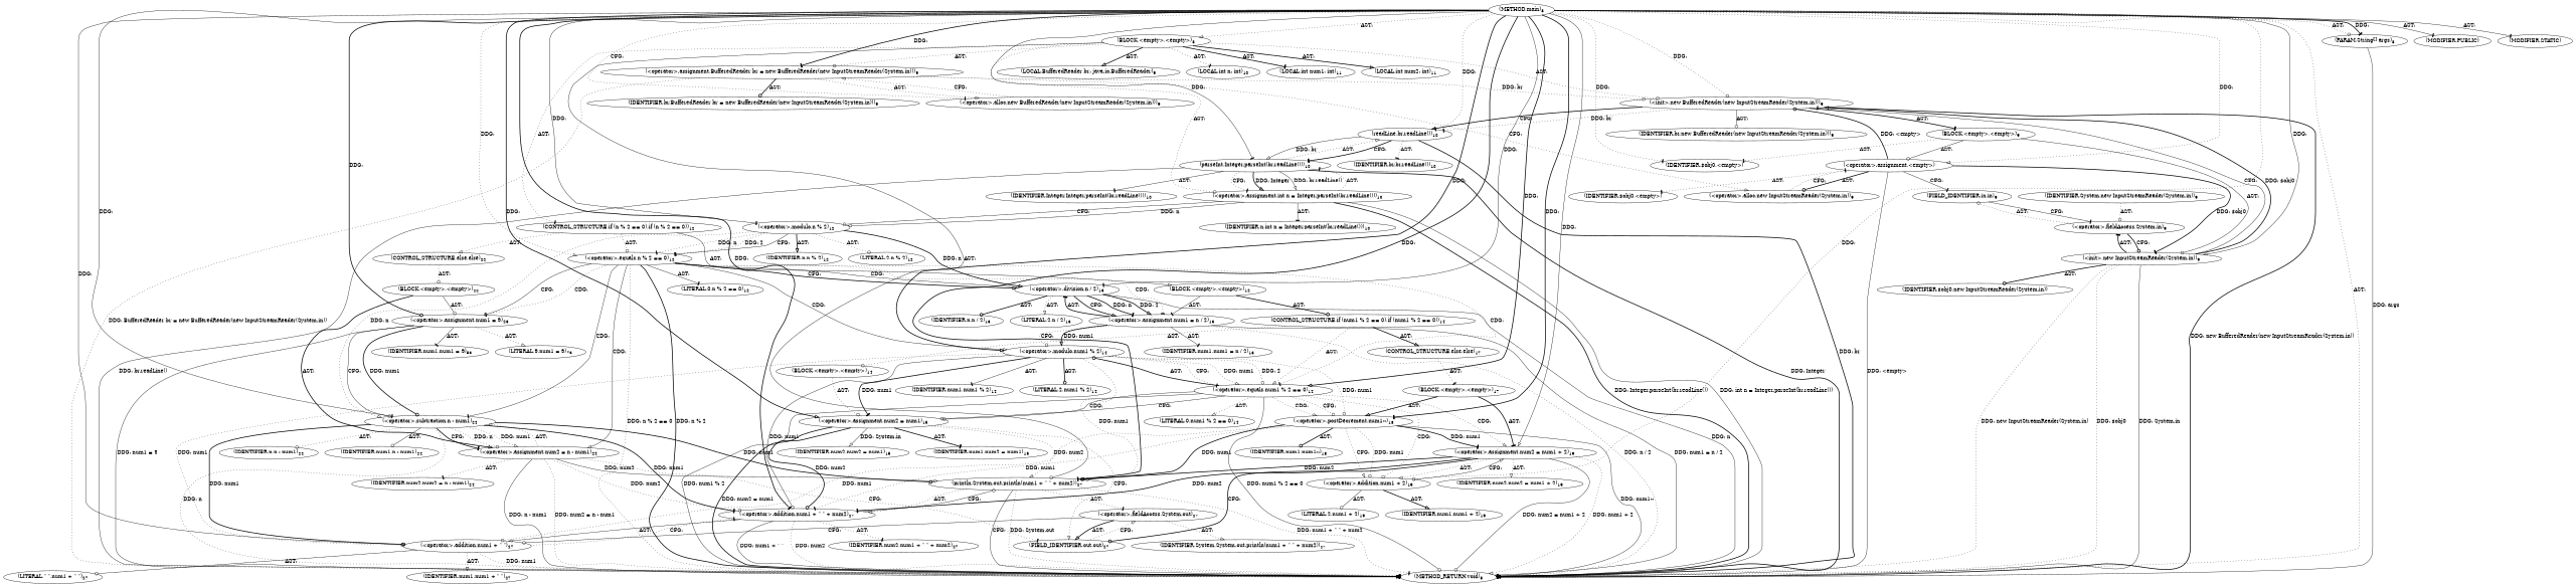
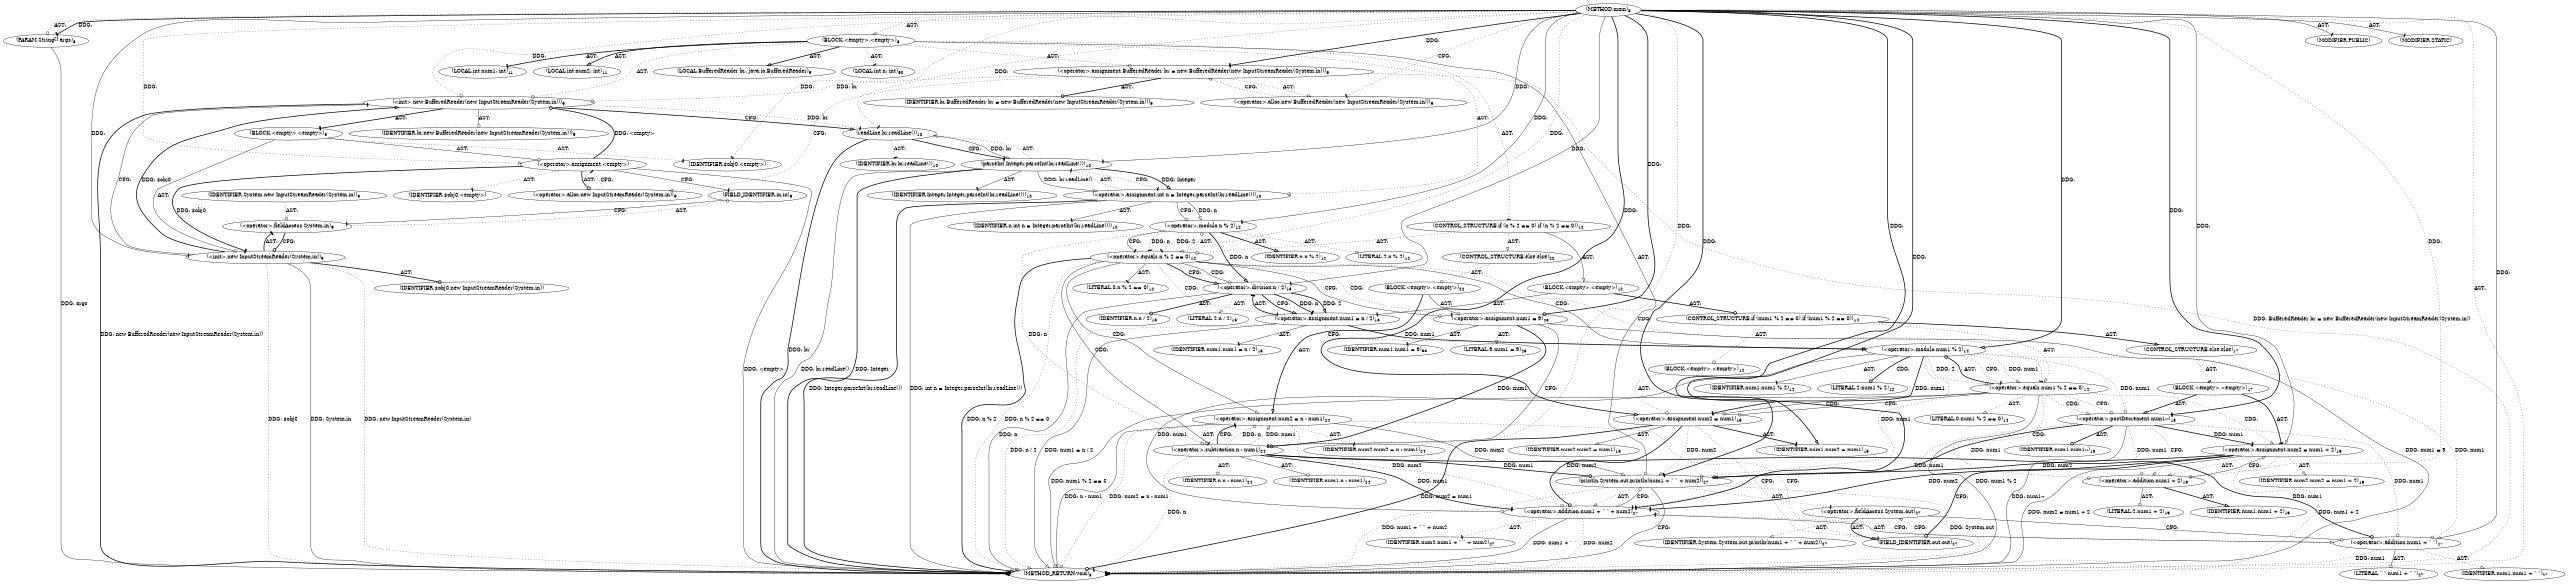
  digraph {
    fontname="DejaVu Serif"
    node [fontname="DejaVu Serif"]
    edge [arrowhead=odot fontname="DejaVu Serif" style=dotted]
    n1 [label=<(METHOD,main)<SUB>8</SUB>>]
    n2 [label=<(PARAM,String[] args)<SUB>8</SUB>>]
    n3 [label=<(BLOCK,&lt;empty&gt;,&lt;empty&gt;)<SUB>8</SUB>>]
    n4 [label=<(&lt;operator&gt;.assignment,BufferedReader br = new BufferedReader(new InputStreamReader(System.in)))<SUB>9</SUB>>]
    n5 [label=<(&lt;operator&gt;.alloc,new BufferedReader(new InputStreamReader(System.in)))<SUB>9</SUB>>]
    n6 [label=<(&lt;init&gt;,new BufferedReader(new InputStreamReader(System.in)))<SUB>9</SUB>>]
    n7 [label=<(&lt;operator&gt;.assignment,&lt;empty&gt;)>]
    n8 [label=<(&lt;init&gt;,new InputStreamReader(System.in))<SUB>9</SUB>>]
    n9 [label=<(IDENTIFIER,$obj0,&lt;empty&gt;)>]
    n10 [label=<(parseInt,Integer.parseInt(br.readLine()))<SUB>10</SUB>>]
    n11 [label=<(readLine,br.readLine())<SUB>10</SUB>>]
    n12 [label=<(&lt;operator&gt;.equals,n % 2 == 0)<SUB>12</SUB>>]
    n13 [label=<(&lt;operator&gt;.modulo,n % 2)<SUB>12</SUB>>]
    n14 [label=<(&lt;operator&gt;.division,n / 2)<SUB>13</SUB>>]
    n15 [label=<(&lt;operator&gt;.equals,num1 % 2 == 0)<SUB>14</SUB>>]
    n16 [label=<(&lt;operator&gt;.modulo,num1 % 2)<SUB>14</SUB>>]
    n17 [label=<(&lt;operator&gt;.assignment,num2 = num1)<SUB>15</SUB>>]
    n18 [label=<(&lt;operator&gt;.postDecrement,num1--)<SUB>18</SUB>>]
    n19 [label=<(&lt;operator&gt;.assignment,num2 = num1 + 2)<SUB>19</SUB>>]
    n20 [label=<(&lt;operator&gt;.addition,num1 + 2)<SUB>19</SUB>>]
    n21 [label=<(&lt;operator&gt;.assignment,num1 = 9)<SUB>23</SUB>>]
    n22 [label=<(&lt;operator&gt;.subtraction,n - num1)<SUB>24</SUB>>]
    n23 [label=<(println,System.out.println(num1 + &quot; &quot; + num2))<SUB>27</SUB>>]
    n24 [label=<(&lt;operator&gt;.addition,num1 + &quot; &quot; + num2)<SUB>27</SUB>>]
    n25 [label=<(&lt;operator&gt;.addition,num1 + &quot; &quot;)<SUB>27</SUB>>]
    n26 [label=<(MODIFIER,PUBLIC)>]
    n27 [label=<(MODIFIER,STATIC)>]
    n28 [label=<(METHOD_RETURN,void)<SUB>8</SUB>>]
    n29 [label=<(LOCAL,BufferedReader br: java.io.BufferedReader)<SUB>9</SUB>>]
-   n30 [label=<(LOCAL,int n: int)<SUB>10</SUB>>]
+   n30 [label=<(LOCAL,int n: int)<SUB>90</SUB>>]
    n31 [label=<(&lt;operator&gt;.assignment,int n = Integer.parseInt(br.readLine()))<SUB>10</SUB>>]
    n32 [label=<(LOCAL,int num1: int)<SUB>11</SUB>>]
    n33 [label=<(LOCAL,int num2: int)<SUB>11</SUB>>]
    n34 [label=<(CONTROL_STRUCTURE,if (n % 2 == 0),if (n % 2 == 0))<SUB>12</SUB>>]
    n35 [label=<(IDENTIFIER,br,BufferedReader br = new BufferedReader(new InputStreamReader(System.in)))<SUB>9</SUB>>]
    n36 [label=<(&lt;operator&gt;.alloc,new InputStreamReader(System.in))<SUB>9</SUB>>]
    n37 [label=<(IDENTIFIER,br,new BufferedReader(new InputStreamReader(System.in)))<SUB>9</SUB>>]
    n38 [label=<(BLOCK,&lt;empty&gt;,&lt;empty&gt;)<SUB>9</SUB>>]
    n39 [label=<(IDENTIFIER,$obj0,&lt;empty&gt;)>]
    n40 [label=<(FIELD_IDENTIFIER,in,in)<SUB>9</SUB>>]
    n41 [label=<(IDENTIFIER,$obj0,new InputStreamReader(System.in))>]
    n42 [label=<(&lt;operator&gt;.fieldAccess,System.in)<SUB>9</SUB>>]
    n43 [label=<(IDENTIFIER,Integer,Integer.parseInt(br.readLine()))<SUB>10</SUB>>]
    n44 [label=<(IDENTIFIER,br,br.readLine())<SUB>10</SUB>>]
    n45 [label=<(LITERAL,0,n % 2 == 0)<SUB>12</SUB>>]
    n46 [label=<(&lt;operator&gt;.assignment,num1 = n / 2)<SUB>13</SUB>>]
    n47 [label=<(&lt;operator&gt;.assignment,num2 = n - num1)<SUB>24</SUB>>]
    n48 [label=<(IDENTIFIER,n,n % 2)<SUB>12</SUB>>]
    n49 [label=<(LITERAL,2,n % 2)<SUB>12</SUB>>]
    n50 [label=<(IDENTIFIER,n,n / 2)<SUB>13</SUB>>]
    n51 [label=<(LITERAL,2,n / 2)<SUB>13</SUB>>]
    n52 [label=<(LITERAL,0,num1 % 2 == 0)<SUB>14</SUB>>]
    n53 [label=<(IDENTIFIER,num1,num1 % 2)<SUB>14</SUB>>]
    n54 [label=<(LITERAL,2,num1 % 2)<SUB>14</SUB>>]
    n55 [label=<(IDENTIFIER,num2,num2 = num1)<SUB>15</SUB>>]
    n56 [label=<(IDENTIFIER,num1,num2 = num1)<SUB>15</SUB>>]
    n57 [label=<(FIELD_IDENTIFIER,out,out)<SUB>27</SUB>>]
    n58 [label=<(IDENTIFIER,num1,num1--)<SUB>18</SUB>>]
    n59 [label=<(IDENTIFIER,num2,num2 = num1 + 2)<SUB>19</SUB>>]
    n60 [label=<(IDENTIFIER,num1,num1 + 2)<SUB>19</SUB>>]
    n61 [label=<(LITERAL,2,num1 + 2)<SUB>19</SUB>>]
    n62 [label=<(IDENTIFIER,num1,num1 = 9)<SUB>53</SUB>>]
-   n63 [label=<(LITERAL,9,num1 = 9)<SUB>73</SUB>>]
+   n63 [label=<(LITERAL,9,num1 = 9)<SUB>23</SUB>>]
    n64 [label=<(IDENTIFIER,n,n - num1)<SUB>24</SUB>>]
    n65 [label=<(IDENTIFIER,num1,n - num1)<SUB>24</SUB>>]
    n66 [label=<(&lt;operator&gt;.fieldAccess,System.out)<SUB>27</SUB>>]
    n67 [label=<(IDENTIFIER,num2,num1 + &quot; &quot; + num2)<SUB>27</SUB>>]
    n68 [label=<(IDENTIFIER,num1,num1 + &quot; &quot;)<SUB>27</SUB>>]
    n69 [label=<(LITERAL,&quot; &quot;,num1 + &quot; &quot;)<SUB>27</SUB>>]
    n70 [label=<(IDENTIFIER,n,int n = Integer.parseInt(br.readLine()))<SUB>10</SUB>>]
    n71 [label=<(BLOCK,&lt;empty&gt;,&lt;empty&gt;)<SUB>12</SUB>>]
    n72 [label=<(CONTROL_STRUCTURE,else,else)<SUB>22</SUB>>]
    n73 [label=<(IDENTIFIER,System,new InputStreamReader(System.in))<SUB>9</SUB>>]
    n74 [label=<(CONTROL_STRUCTURE,if (num1 % 2 == 0),if (num1 % 2 == 0))<SUB>14</SUB>>]
    n75 [label=<(BLOCK,&lt;empty&gt;,&lt;empty&gt;)<SUB>22</SUB>>]
    n76 [label=<(IDENTIFIER,num1,num1 = n / 2)<SUB>13</SUB>>]
    n77 [label=<(IDENTIFIER,num2,num2 = n - num1)<SUB>24</SUB>>]
    n78 [label=<(BLOCK,&lt;empty&gt;,&lt;empty&gt;)<SUB>14</SUB>>]
    n79 [label=<(CONTROL_STRUCTURE,else,else)<SUB>17</SUB>>]
    n80 [label=<(BLOCK,&lt;empty&gt;,&lt;empty&gt;)<SUB>17</SUB>>]
    n81 [label=<(IDENTIFIER,System,System.out.println(num1 + &quot; &quot; + num2))<SUB>27</SUB>>]
    n1 -> n2 [label="AST: "]
    n1 -> n2 [arrowhead=tee label="DDG: " style=bold]
    n1 -> n3 [arrowhead=onormal label="AST: "]
    n1 -> n4 [arrowhead=tee label="DDG: " style=bold]
    n1 -> n5 [arrowhead=tee label="CFG: "]
    n1 -> n6 [label="DDG: "]
    n1 -> n7 [arrowhead=onormal label="DDG: "]
-   n1 -> n8 [arrowhead=onormal label="DDG: " style=solid]
+   n1 -> n8 [arrowhead=tee label="DDG: " style=solid]
    n1 -> n9 [arrowhead=tee label="DDG: "]
    n1 -> n10 [arrowhead=tee label="DDG: " style=solid]
    n1 -> n11 [arrowhead=tee label="DDG: "]
    n1 -> n12 [arrowhead=onormal label="DDG: "]
    n1 -> n13 [arrowhead=tee label="DDG: " style=solid]
    n1 -> n14 [arrowhead=tee label="DDG: " style=solid]
-   n1 -> n15 [arrowhead=onormal label="DDG: " style=bold]
+   n1 -> n56 [arrowhead=onormal label="DDG: " style=bold]
    n1 -> n16 [arrowhead=onormal label="DDG: " style=bold]
    n1 -> n17 [arrowhead=onormal label="DDG: " style=bold]
    n1 -> n18 [arrowhead=tee label="DDG: " style=bold]
    n1 -> n19 [arrowhead=onormal label="DDG: " style=solid]
    n1 -> n20 [label="DDG: "]
    n1 -> n21 [label="DDG: " style=bold]
-   n1 -> n22 [arrowhead=tee label="DDG: " style=solid]
+   n1 -> n22 [arrowhead=tee label="DDG: "]
    n1 -> n23 [arrowhead=tee label="DDG: " style=bold]
    n1 -> n24 [arrowhead=tee label="DDG: " style=bold]
    n1 -> n25 [arrowhead=onormal label="DDG: " style=solid]
    n1 -> n26 [arrowhead=tee label="AST: " style=solid]
    n1 -> n27 [arrowhead=tee label="AST: " style=solid]
    n1 -> n28 [arrowhead=tee label="AST: "]
    n2 -> n28 [label="DDG: args" style=solid]
    n3 -> n4 [label="AST: "]
    n3 -> n6 [label="AST: "]
    n3 -> n23 [label="AST: " style=solid]
    n3 -> n29 [arrowhead=onormal label="AST: " style=bold]
    n3 -> n30 [arrowhead=tee label="AST: "]
    n3 -> n31 [label="AST: "]
    n3 -> n32 [arrowhead=tee label="AST: " style=bold]
    n3 -> n33 [arrowhead=onormal label="AST: " style=bold]
    n3 -> n34 [arrowhead=tee label="AST: "]
    n4 -> n5 [arrowhead=onormal label="AST: "]
    n4 -> n6 [label="DDG: br"]
    n4 -> n28 [label="DDG: BufferedReader br = new BufferedReader(new InputStreamReader(System.in))"]
    n4 -> n35 [label="AST: " style=bold]
    n4 -> n36 [arrowhead=onormal label="CFG: "]
    n5 -> n4 [arrowhead=onormal label="CFG: "]
    n6 -> n11 [arrowhead=onormal label="CFG: " style=bold]
    n6 -> n11 [arrowhead=tee label="DDG: br"]
    n6 -> n28 [arrowhead=onormal label="DDG: new BufferedReader(new InputStreamReader(System.in))" style=bold]
    n6 -> n37 [label="AST: " style=solid]
    n6 -> n38 [arrowhead=tee label="AST: " style=bold]
    n7 -> n6 [label="DDG: &lt;empty&gt;" style=bold]
    n7 -> n8 [arrowhead=tee label="DDG: $obj0" style=bold]
    n7 -> n28 [label="DDG: &lt;empty&gt;" style=solid]
    n7 -> n36 [label="AST: " style=bold]
    n7 -> n39 [arrowhead=tee label="AST: "]
    n7 -> n40 [arrowhead=tee label="CFG: " style=solid]
    n8 -> n6 [arrowhead=tee label="CFG: " style=solid]
    n8 -> n6 [arrowhead=onormal label="DDG: $obj0" style=bold]
    n8 -> n28 [arrowhead=tee label="DDG: $obj0"]
    n8 -> n28 [arrowhead=tee label="DDG: System.in" style=solid]
    n8 -> n28 [arrowhead=tee label="DDG: new InputStreamReader(System.in)"]
    n8 -> n41 [label="AST: " style=bold]
    n8 -> n42 [arrowhead=tee label="AST: " style=bold]
    n10 -> n11 [arrowhead=onormal label="AST: "]
    n10 -> n28 [arrowhead=onormal label="DDG: br.readLine()" style=solid]
    n10 -> n28 [arrowhead=onormal label="DDG: Integer" style=bold]
    n10 -> n31 [arrowhead=tee label="CFG: "]
    n10 -> n31 [arrowhead=onormal label="DDG: Integer" style=bold]
    n10 -> n31 [arrowhead=onormal label="DDG: br.readLine()" style=solid]
    n10 -> n43 [arrowhead=tee label="AST: " style=solid]
    n11 -> n10 [arrowhead=tee label="CFG: " style=bold]
    n11 -> n10 [arrowhead=onormal label="DDG: br" style=solid]
    n11 -> n28 [label="DDG: br" style=bold]
    n11 -> n44 [arrowhead=tee label="AST: "]
+   n12 -> n13 [label="AST: "]
    n12 -> n14 [arrowhead=onormal label="CFG: " style=bold]
    n12 -> n14 [label="CDG: " style=solid]
    n12 -> n15 [arrowhead=tee label="CDG: "]
    n12 -> n16 [arrowhead=onormal label="CDG: " style=solid]
    n12 -> n21 [label="CFG: " style=solid]
    n12 -> n21 [arrowhead=tee label="CDG: "]
    n12 -> n22 [arrowhead=tee label="CDG: " style=solid]
    n12 -> n28 [arrowhead=onormal label="DDG: n % 2" style=bold]
    n12 -> n28 [arrowhead=onormal label="DDG: n % 2 == 0"]
    n12 -> n45 [arrowhead=tee label="AST: " style=solid]
    n12 -> n46 [arrowhead=tee label="CDG: "]
    n12 -> n47 [arrowhead=onormal label="CDG: " style=solid]
    n13 -> n12 [arrowhead=tee label="CFG: " style=solid]
    n13 -> n12 [arrowhead=tee label="DDG: n"]
    n13 -> n12 [arrowhead=tee label="DDG: 2"]
    n13 -> n14 [arrowhead=onormal label="DDG: n" style=bold]
    n13 -> n22 [arrowhead=onormal label="DDG: n"]
    n13 -> n48 [arrowhead=onormal label="AST: " style=bold]
    n13 -> n49 [label="AST: "]
    n14 -> n28 [label="DDG: n" style=solid]
    n14 -> n46 [arrowhead=onormal label="CFG: " style=bold]
    n14 -> n46 [arrowhead=tee label="DDG: n" style=bold]
    n14 -> n46 [arrowhead=onormal label="DDG: 2" style=bold]
    n14 -> n50 [label="AST: " style=bold]
    n14 -> n51 [arrowhead=onormal label="AST: "]
    n15 -> n16 [label="AST: " style=bold]
    n15 -> n17 [label="CFG: " style=solid]
    n15 -> n17 [label="CDG: " style=solid]
    n15 -> n18 [label="CFG: "]
    n15 -> n18 [arrowhead=onormal label="CDG: "]
    n15 -> n19 [arrowhead=onormal label="CDG: "]
    n15 -> n20 [label="CDG: "]
    n15 -> n28 [label="DDG: num1 % 2" style=solid]
    n15 -> n28 [label="DDG: num1 % 2 == 0" style=solid]
    n15 -> n52 [arrowhead=onormal label="AST: "]
    n16 -> n15 [arrowhead=tee label="CFG: "]
    n16 -> n15 [arrowhead=onormal label="DDG: num1"]
    n16 -> n15 [label="DDG: 2"]
    n16 -> n17 [arrowhead=tee label="DDG: num1" style=bold]
    n16 -> n18 [label="DDG: num1"]
    n16 -> n23 [label="DDG: num1"]
    n16 -> n24 [label="DDG: num1" style=solid]
    n16 -> n25 [label="DDG: num1"]
    n16 -> n53 [arrowhead=tee label="AST: " style=solid]
-   n16 -> n54 [label="AST: " style=bold]
+   n16 -> n54 [label="CDG: " style=bold]
    n17 -> n23 [arrowhead=onormal label="DDG: num2"]
    n17 -> n24 [label="DDG: num2" style=bold]
    n17 -> n28 [label="DDG: num2 = num1" style=bold]
-   n17 -> n55 [arrowhead=onormal label="DDG: System.in" style=solid]
+   n17 -> n55 [arrowhead=onormal label="AST: " style=solid]
    n17 -> n56 [arrowhead=tee label="AST: " style=bold]
    n17 -> n57 [arrowhead=onormal label="CFG: "]
    n18 -> n19 [arrowhead=tee label="DDG: num1" style=bold]
    n18 -> n20 [arrowhead=onormal label="CFG: "]
    n18 -> n20 [label="DDG: num1"]
    n18 -> n23 [arrowhead=onormal label="DDG: num1" style=bold]
    n18 -> n24 [arrowhead=tee label="DDG: num1"]
    n18 -> n25 [label="DDG: num1"]
    n18 -> n28 [arrowhead=onormal label="DDG: num1--" style=solid]
    n18 -> n58 [label="AST: " style=bold]
    n19 -> n20 [arrowhead=onormal label="AST: "]
    n19 -> n23 [label="DDG: num2" style=bold]
    n19 -> n24 [arrowhead=tee label="DDG: num2" style=bold]
    n19 -> n28 [arrowhead=onormal label="DDG: num1 + 2"]
    n19 -> n28 [label="DDG: num2 = num1 + 2" style=solid]
    n19 -> n57 [label="CFG: " style=bold]
    n19 -> n59 [arrowhead=onormal label="AST: "]
    n20 -> n19 [arrowhead=onormal label="CFG: " style=solid]
    n20 -> n60 [arrowhead=onormal label="AST: " style=bold]
    n20 -> n61 [label="AST: " style=solid]
    n21 -> n22 [label="CFG: " style=solid]
    n21 -> n22 [label="DDG: num1" style=bold]
    n21 -> n28 [label="DDG: num1 = 9" style=solid]
    n21 -> n62 [arrowhead=tee label="AST: " style=solid]
    n21 -> n63 [arrowhead=onormal label="AST: "]
    n22 -> n23 [label="DDG: num1" style=bold]
    n22 -> n24 [arrowhead=tee label="DDG: num1" style=bold]
    n22 -> n25 [label="DDG: num1" style=bold]
    n22 -> n28 [arrowhead=tee label="DDG: n"]
    n22 -> n47 [arrowhead=tee label="CFG: " style=bold]
    n22 -> n47 [label="DDG: n"]
    n22 -> n47 [arrowhead=onormal label="DDG: num1"]
    n22 -> n64 [label="AST: "]
    n22 -> n65 [label="AST: " style=solid]
    n23 -> n24 [arrowhead=onormal label="AST: "]
    n23 -> n28 [arrowhead=tee label="CFG: " style=solid]
    n23 -> n28 [label="DDG: System.out"]
    n23 -> n28 [arrowhead=tee label="DDG: num1 + &quot; &quot; + num2"]
    n23 -> n66 [arrowhead=tee label="AST: "]
    n24 -> n23 [label="CFG: " style=solid]
    n24 -> n25 [arrowhead=onormal label="AST: " style=solid]
    n24 -> n28 [arrowhead=tee label="DDG: num1 + &quot; &quot;" style=solid]
    n24 -> n28 [arrowhead=tee label="DDG: num2"]
    n24 -> n67 [arrowhead=tee label="AST: "]
    n25 -> n24 [arrowhead=tee label="CFG: "]
    n25 -> n28 [arrowhead=onormal label="DDG: num1"]
    n25 -> n68 [arrowhead=onormal label="AST: "]
    n25 -> n69 [label="AST: " style=solid]
    n31 -> n10 [arrowhead=tee label="AST: "]
    n31 -> n13 [label="CFG: " style=solid]
    n31 -> n13 [arrowhead=onormal label="DDG: n" style=solid]
    n31 -> n28 [label="DDG: Integer.parseInt(br.readLine())" style=bold]
    n31 -> n28 [arrowhead=onormal label="DDG: int n = Integer.parseInt(br.readLine())" style=solid]
    n31 -> n70 [arrowhead=tee label="AST: " style=solid]
    n34 -> n12 [label="AST: "]
    n34 -> n71 [arrowhead=onormal label="AST: " style=solid]
    n34 -> n72 [arrowhead=onormal label="AST: "]
    n36 -> n7 [arrowhead=tee label="CFG: "]
    n38 -> n7 [label="AST: " style=solid]
    n38 -> n8 [label="AST: " style=solid]
    n38 -> n9 [arrowhead=tee label="AST: "]
    n40 -> n42 [arrowhead=tee label="CFG: " style=solid]
    n42 -> n8 [label="CFG: " style=bold]
    n42 -> n40 [label="AST: "]
    n46 -> n14 [arrowhead=tee label="AST: " style=bold]
    n46 -> n16 [label="CFG: "]
    n46 -> n16 [arrowhead=onormal label="DDG: num1" style=bold]
    n46 -> n28 [arrowhead=onormal label="DDG: n / 2"]
    n46 -> n28 [arrowhead=onormal label="DDG: num1 = n / 2" style=solid]
    n46 -> n76 [arrowhead=tee label="AST: " style=solid]
    n47 -> n22 [label="AST: "]
    n47 -> n23 [arrowhead=onormal label="DDG: num2" style=solid]
    n47 -> n24 [label="DDG: num2"]
    n47 -> n28 [arrowhead=onormal label="DDG: n - num1" style=solid]
    n47 -> n28 [label="DDG: num2 = n - num1"]
    n47 -> n57 [arrowhead=tee label="CFG: "]
    n47 -> n77 [arrowhead=tee label="AST: "]
    n57 -> n66 [arrowhead=onormal label="CFG: "]
    n66 -> n25 [label="CFG: " style=solid]
    n66 -> n57 [arrowhead=onormal label="AST: " style=bold]
    n66 -> n81 [arrowhead=onormal label="AST: "]
    n71 -> n46 [arrowhead=tee label="AST: " style=solid]
    n71 -> n74 [label="AST: " style=bold]
    n72 -> n75 [label="AST: "]
    n73 -> n42 [label="AST: "]
    n74 -> n15 [arrowhead=onormal label="AST: "]
    n74 -> n78 [label="AST: "]
    n74 -> n79 [arrowhead=onormal label="AST: " style=bold]
    n75 -> n21 [label="AST: " style=solid]
    n75 -> n47 [arrowhead=onormal label="AST: " style=bold]
    n78 -> n17 [label="AST: "]
    n79 -> n80 [arrowhead=tee label="AST: "]
    n80 -> n18 [arrowhead=onormal label="AST: " style=bold]
    n80 -> n19 [arrowhead=tee label="AST: " style=bold]
  }
